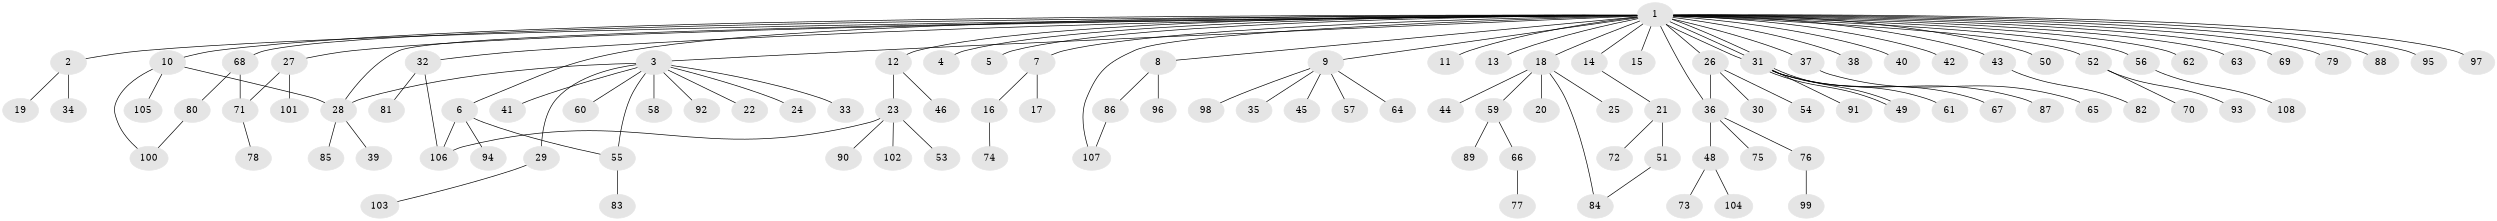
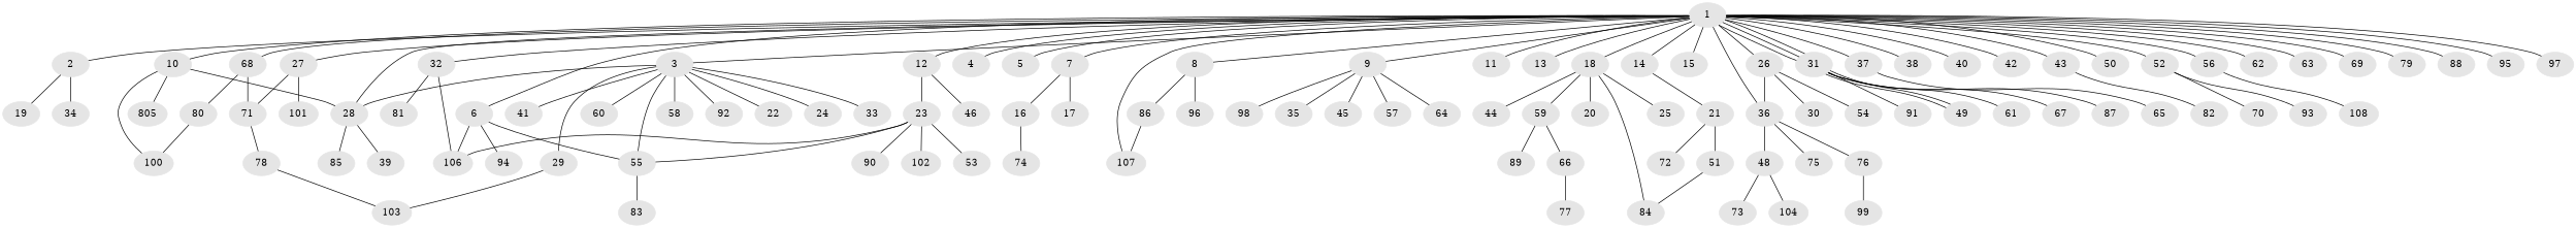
  graph {
    node [color=gray90 style=filled]
    1
    2
    3
    4
    5
    6
    7
    8
    9
    10
    11
    12
    13
    14
    15
    18
    26
    27
    28
    31
    32
    36
    37
    38
    40
    42
    43
    50
    52
    56
    62
    63
    68
    69
    79
    88
    95
    97
    107
    19
    34
    55
    22
    24
    29
    33
    41
    58
    60
    92
    94
    106
    16
    17
    86
    96
    35
    45
    57
    64
    98
    100
-   105
+   105 [label=805]
    23
    46
    21
    20
    25
    44
    59
    84
    30
    54
    71
    101
    39
    85
    49
    61
    67
    87
    91
    81
    48
    75
    76
    65
    82
    70
    93
    83
    108
    80
    103
    74
    53
    90
    102
    51
    72
    66
    89
    78
    73
    104
    99
    77
    1 -- 2
    1 -- 3
    1 -- 4
    1 -- 5
    1 -- 6
    1 -- 7
    1 -- 8
    1 -- 9
    1 -- 10
    1 -- 11
    1 -- 12
    1 -- 13
    1 -- 14
    1 -- 15
    1 -- 18
    1 -- 26
    1 -- 27
    1 -- 28
    1 -- 31
    1 -- 31
    1 -- 31
    1 -- 32
    1 -- 36
    1 -- 37
    1 -- 38
    1 -- 40
    1 -- 42
    1 -- 43
    1 -- 50
    1 -- 52
    1 -- 56
    1 -- 62
    1 -- 63
    1 -- 68
    1 -- 69
    1 -- 79
    1 -- 88
    1 -- 95
    1 -- 97
    1 -- 107
    2 -- 19
    2 -- 34
    3 -- 28
    3 -- 55
    3 -- 22
    3 -- 24
    3 -- 29
    3 -- 33
    3 -- 41
    3 -- 58
    3 -- 60
    3 -- 92
    6 -- 55
    6 -- 94
    6 -- 106
    7 -- 16
    7 -- 17
    8 -- 86
    8 -- 96
    9 -- 35
    9 -- 45
    9 -- 57
    9 -- 64
    9 -- 98
    10 -- 28
    10 -- 100
    10 -- 105
    12 -- 23
    12 -- 46
    14 -- 21
    18 -- 20
    18 -- 25
    18 -- 44
    18 -- 59
    18 -- 84
    26 -- 36
    26 -- 30
    26 -- 54
    27 -- 71
    27 -- 101
    28 -- 39
    28 -- 85
    31 -- 49
    31 -- 49
    31 -- 61
    31 -- 67
    31 -- 87
    31 -- 91
    32 -- 106
    32 -- 81
    36 -- 48
    36 -- 75
    36 -- 76
    37 -- 65
    43 -- 82
    52 -- 70
    52 -- 93
    56 -- 108
    68 -- 71
    68 -- 80
    55 -- 83
    29 -- 103
    16 -- 74
    86 -- 107
+   23 -- 55
    23 -- 106
    23 -- 53
    23 -- 90
    23 -- 102
    21 -- 51
    21 -- 72
    59 -- 66
    59 -- 89
    71 -- 78
    48 -- 73
    48 -- 104
    76 -- 99
    80 -- 100
    51 -- 84
    66 -- 77
+   78 -- 103
  }
